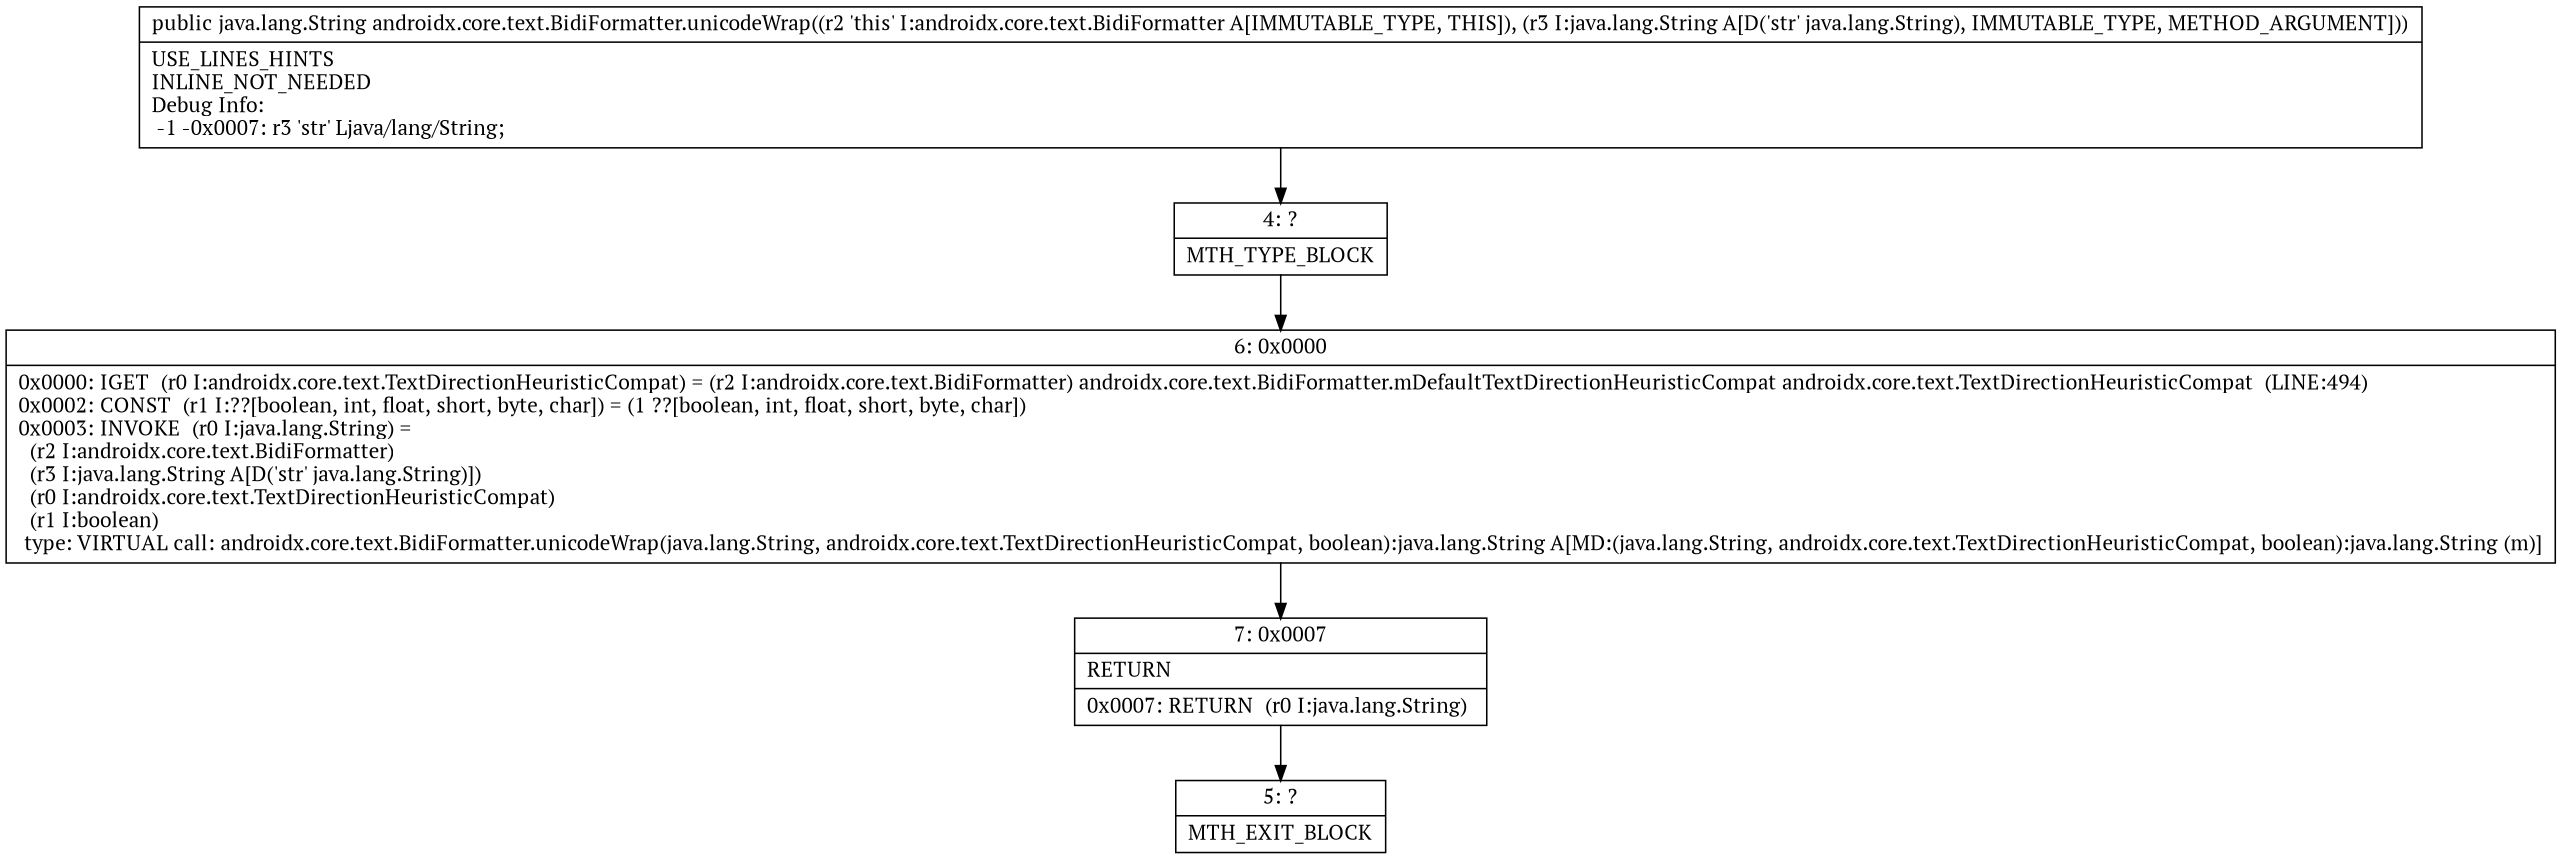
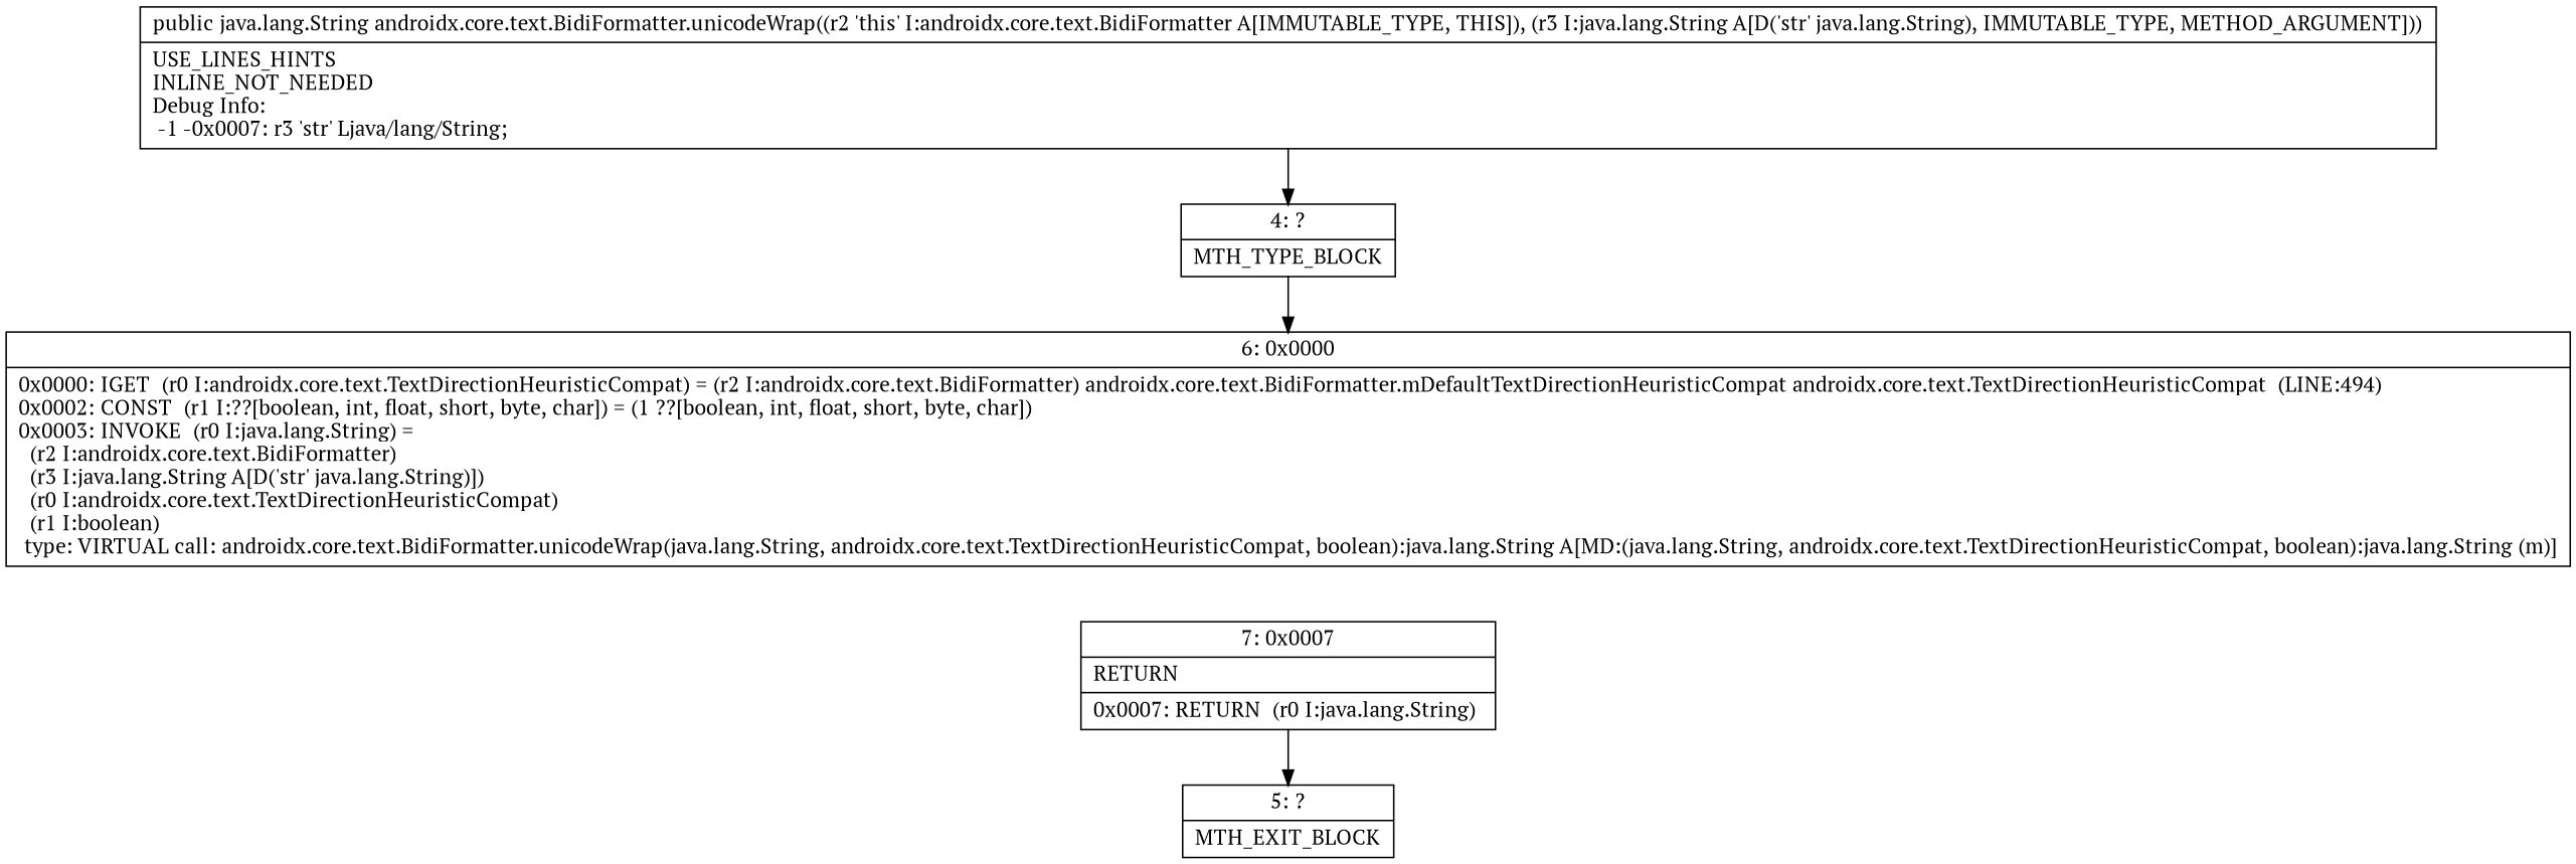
  digraph {
    fontname="PT Serif"
    node [fontname="PT Serif" shape=record]
    edge [fontname="PT Serif"]
    n1 [label="{4\:\ ?|MTH_TYPE_BLOCK\l}"]
    n2 [label="{6\:\ 0x0000|0x0000: IGET  (r0 I:androidx.core.text.TextDirectionHeuristicCompat) = (r2 I:androidx.core.text.BidiFormatter) androidx.core.text.BidiFormatter.mDefaultTextDirectionHeuristicCompat androidx.core.text.TextDirectionHeuristicCompat  (LINE:494)\l0x0002: CONST  (r1 I:??[boolean, int, float, short, byte, char]) = (1 ??[boolean, int, float, short, byte, char]) \l0x0003: INVOKE  (r0 I:java.lang.String) = \l  (r2 I:androidx.core.text.BidiFormatter)\l  (r3 I:java.lang.String A[D('str' java.lang.String)])\l  (r0 I:androidx.core.text.TextDirectionHeuristicCompat)\l  (r1 I:boolean)\l type: VIRTUAL call: androidx.core.text.BidiFormatter.unicodeWrap(java.lang.String, androidx.core.text.TextDirectionHeuristicCompat, boolean):java.lang.String A[MD:(java.lang.String, androidx.core.text.TextDirectionHeuristicCompat, boolean):java.lang.String (m)]\l}"]
    n3 [label="{7\:\ 0x0007|RETURN\l|0x0007: RETURN  (r0 I:java.lang.String) \l}"]
    n4 [label="{5\:\ ?|MTH_EXIT_BLOCK\l}"]
    n5 [label="{public java.lang.String androidx.core.text.BidiFormatter.unicodeWrap((r2 'this' I:androidx.core.text.BidiFormatter A[IMMUTABLE_TYPE, THIS]), (r3 I:java.lang.String A[D('str' java.lang.String), IMMUTABLE_TYPE, METHOD_ARGUMENT]))  | USE_LINES_HINTS\lINLINE_NOT_NEEDED\lDebug Info:\l  \-1 \-0x0007: r3 'str' Ljava\/lang\/String;\l}"]
    n1 -> n2
-   n2 -> n3
    n3 -> n4
    n5 -> n1
  }
